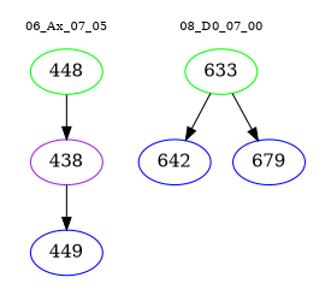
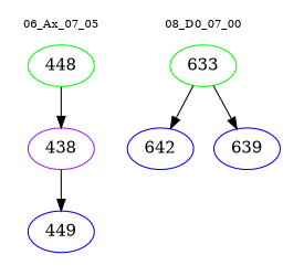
  digraph {
    node [color=blue]
    edge [color=black]
    n1 [color=green label=448]
    n2 [label=449]
    n3 [color=purple label=438]
    n4 [color=green label=633]
    n5 [label=642]
-   n6 [label=679]
+   n6 [label=639]
    subgraph cluster_1 {
      color=white
      fontsize=10
      label="06_Ax_07_05"
      n1
      n2
      n3
    }
    subgraph cluster_2 {
      color=white
      fontsize=10
      label="08_D0_07_00"
      n4
      n5
      n6
    }
    n1 -> n3
    n3 -> n2
    n4 -> n5
    n4 -> n6
  }
